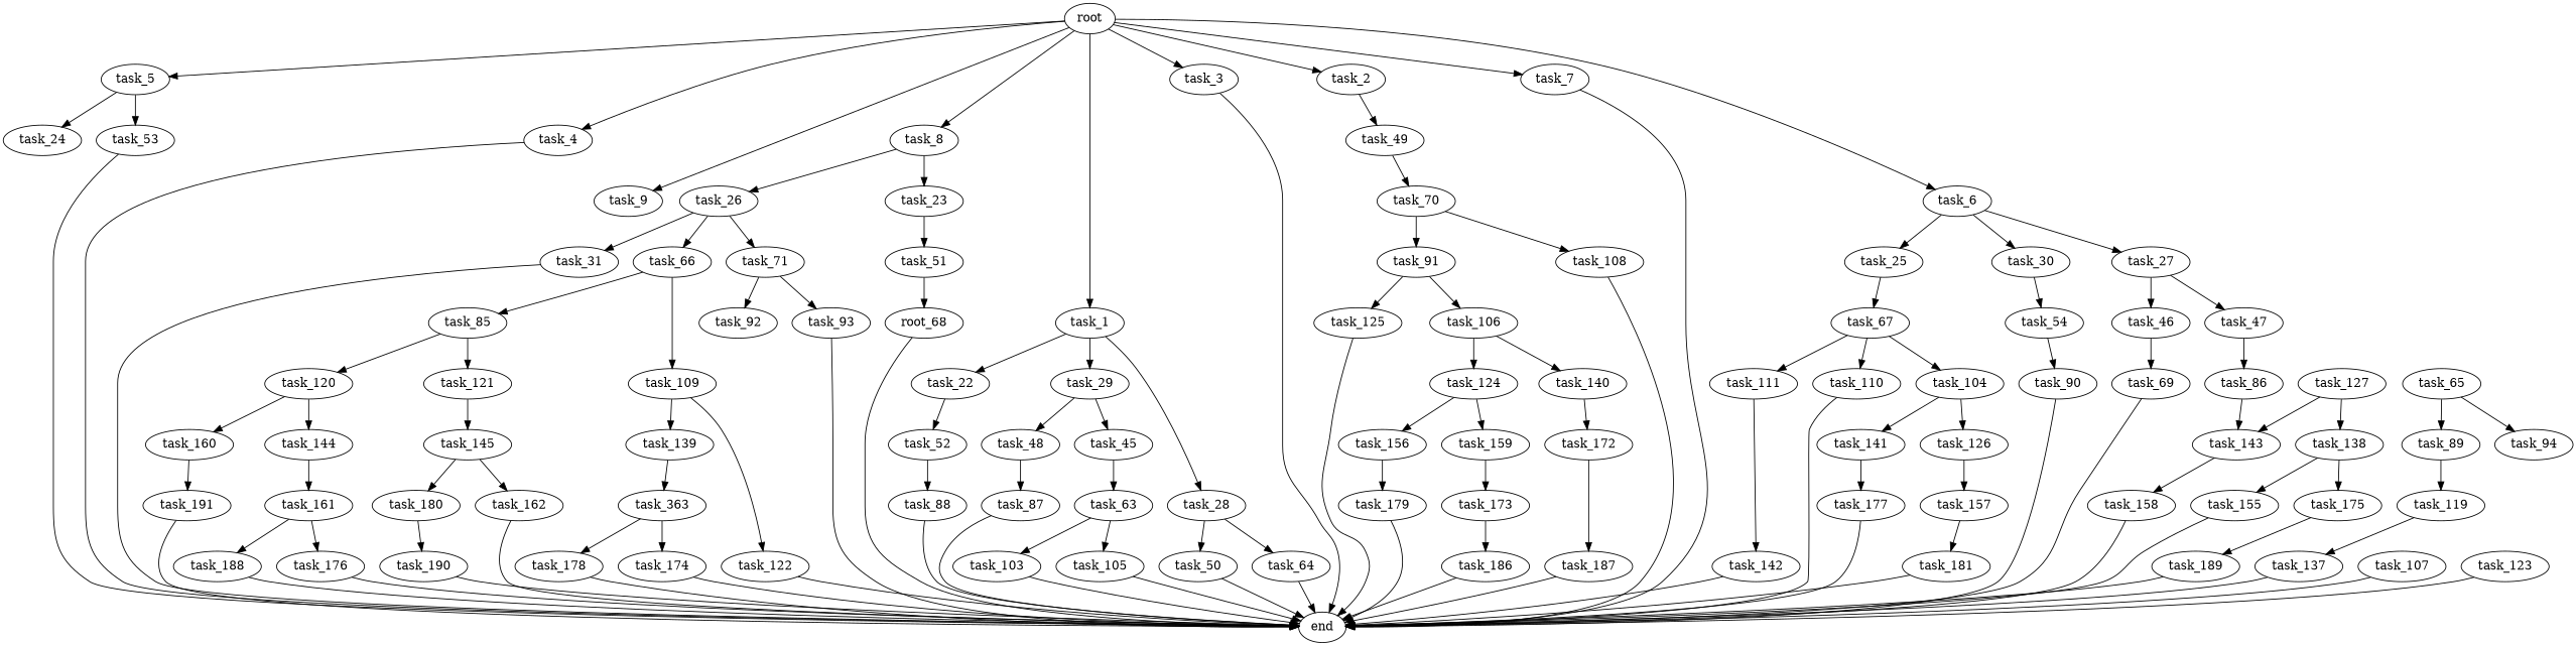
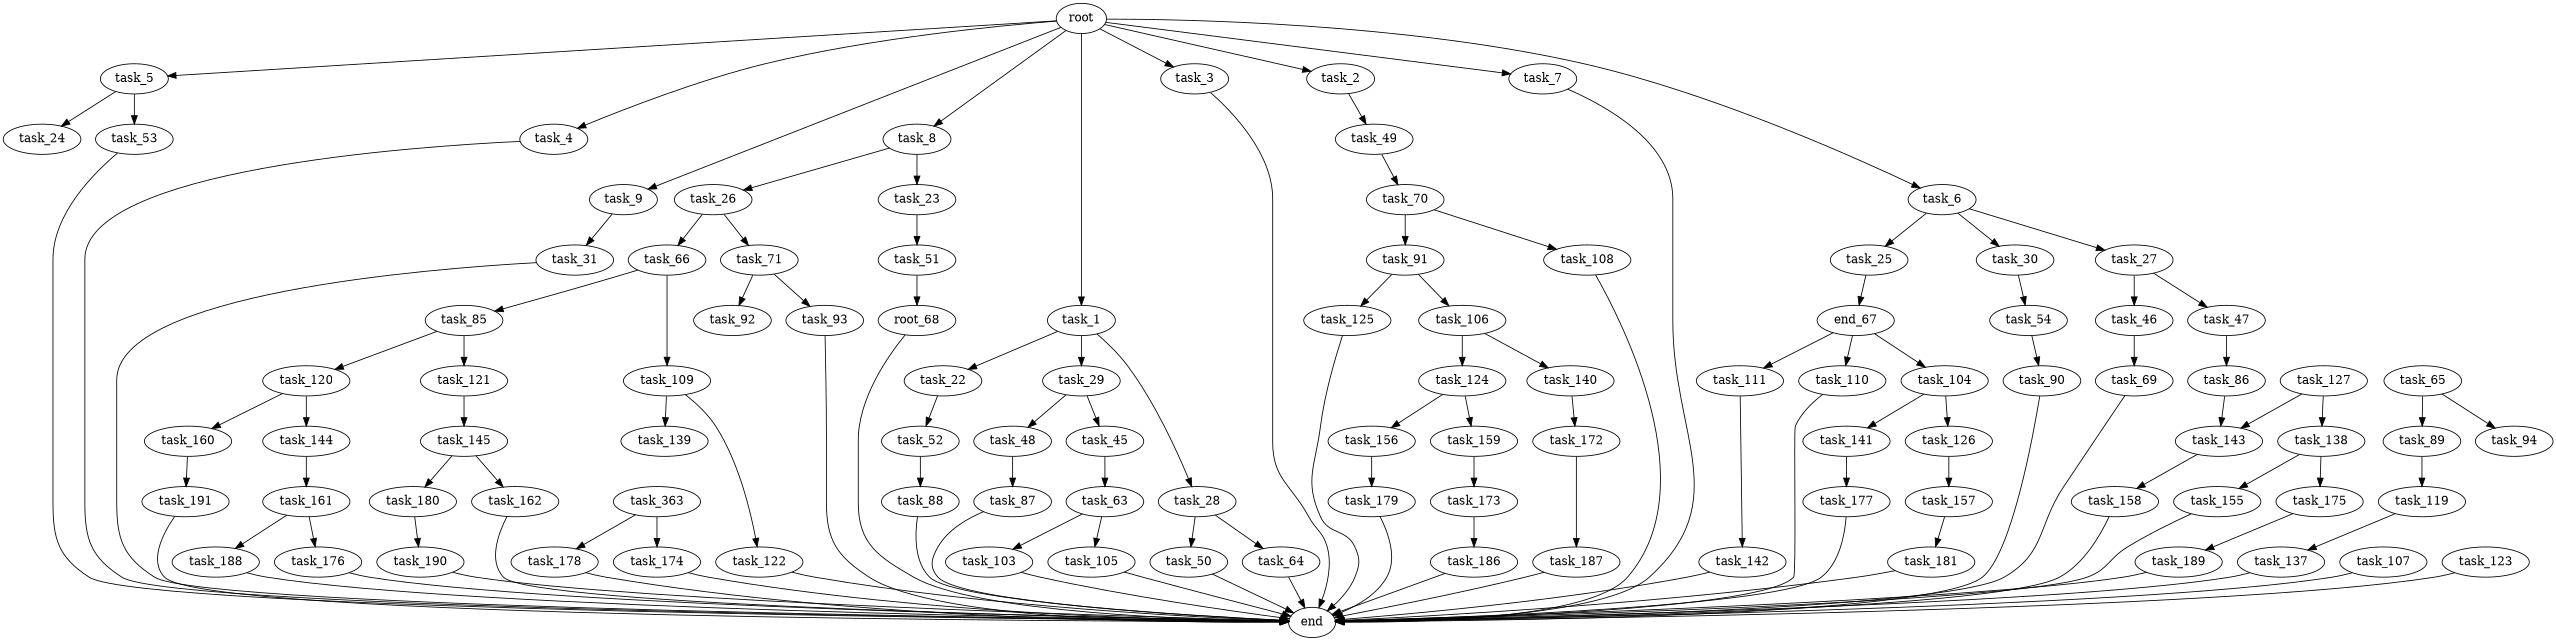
  digraph {
    task_180
    task_190
    end
    task_172
    task_187
    n6 [label=root_68]
    task_50
    task_119
    task_137
    task_181
    task_66
    task_85
    task_109
    task_121
    task_120
    task_122
    task_139
    task_5
    task_24
    task_53
    task_4
    task_145
    task_162
    task_125
    task_90
    task_31
    task_143
    task_158
    task_26
    task_71
    task_92
    task_93
    task_64
    task_103
    task_141
    task_177
    task_27
    task_46
    task_47
    task_69
    task_86
    task_51
    task_28
    task_88
    task_9
    task_54
    task_174
    task_52
    task_142
    task_186
    root
    task_8
    task_1
    task_3
    task_2
    task_7
    task_6
    task_23
    task_22
    task_29
    task_49
    task_30
    task_25
    task_127
    task_138
    task_160
    task_191
    task_179
    task_91
    task_106
    task_140
    task_124
    task_48
    task_45
    task_105
    task_188
    task_65
    task_94
    task_89
    task_144
    task_157
    task_104
    task_126
    task_156
    task_159
    task_63
    task_173
    n88 [label=task_363]
    task_178
    task_161
    task_176
    task_70
    task_108
    task_107
    task_87
    task_155
    task_175
    task_189
-   task_67
+   task_67 [label=end_67]
    task_111
    task_110
    task_123
    task_180 -> task_190
    task_190 -> end
    task_172 -> task_187
    task_187 -> end
    n6 -> end
    task_50 -> end
    task_119 -> task_137
    task_137 -> end
    task_181 -> end
    task_66 -> task_85
    task_66 -> task_109
    task_85 -> task_121
    task_85 -> task_120
    task_109 -> task_122
    task_109 -> task_139
    task_121 -> task_145
    task_120 -> task_160
    task_120 -> task_144
    task_122 -> end
-   task_139 -> n88
    task_5 -> task_24
    task_5 -> task_53
    task_53 -> end
    task_4 -> end
    task_145 -> task_180
    task_145 -> task_162
    task_162 -> end
    task_125 -> end
    task_90 -> end
    task_31 -> end
    task_143 -> task_158
    task_158 -> end
    task_26 -> task_66
    task_26 -> task_71
    task_71 -> task_92
    task_71 -> task_93
    task_93 -> end
    task_64 -> end
    task_103 -> end
    task_141 -> task_177
    task_177 -> end
    task_27 -> task_46
    task_27 -> task_47
    task_46 -> task_69
    task_47 -> task_86
    task_69 -> end
    task_86 -> task_143
    task_51 -> n6
    task_28 -> task_50
    task_28 -> task_64
    task_88 -> end
-   task_26 -> task_31
+   task_9 -> task_31
    task_54 -> task_90
    task_174 -> end
    task_52 -> task_88
    task_142 -> end
    task_186 -> end
    root -> task_5
    root -> task_4
    root -> task_9
    root -> task_8
    root -> task_1
    root -> task_3
    root -> task_2
    root -> task_7
    root -> task_6
    task_8 -> task_26
    task_8 -> task_23
    task_1 -> task_28
    task_1 -> task_22
    task_1 -> task_29
    task_3 -> end
    task_2 -> task_49
    task_7 -> end
    task_6 -> task_27
    task_6 -> task_30
    task_6 -> task_25
    task_23 -> task_51
    task_22 -> task_52
    task_29 -> task_48
    task_29 -> task_45
    task_49 -> task_70
    task_30 -> task_54
    task_25 -> task_67
    task_127 -> task_143
    task_127 -> task_138
    task_138 -> task_155
    task_138 -> task_175
    task_160 -> task_191
    task_191 -> end
    task_179 -> end
    task_91 -> task_125
    task_91 -> task_106
    task_106 -> task_140
    task_106 -> task_124
    task_140 -> task_172
    task_124 -> task_156
    task_124 -> task_159
    task_48 -> task_87
    task_45 -> task_63
    task_105 -> end
    task_188 -> end
    task_65 -> task_94
    task_65 -> task_89
    task_89 -> task_119
    task_144 -> task_161
    task_157 -> task_181
    task_104 -> task_141
    task_104 -> task_126
    task_126 -> task_157
    task_156 -> task_179
    task_159 -> task_173
    task_63 -> task_103
    task_63 -> task_105
    task_173 -> task_186
    n88 -> task_174
    n88 -> task_178
    task_178 -> end
    task_161 -> task_188
    task_161 -> task_176
    task_176 -> end
    task_70 -> task_91
    task_70 -> task_108
    task_108 -> end
    task_107 -> end
    task_87 -> end
    task_155 -> end
    task_175 -> task_189
    task_189 -> end
    task_67 -> task_104
    task_67 -> task_111
    task_67 -> task_110
    task_111 -> task_142
    task_110 -> end
    task_123 -> end
  }
